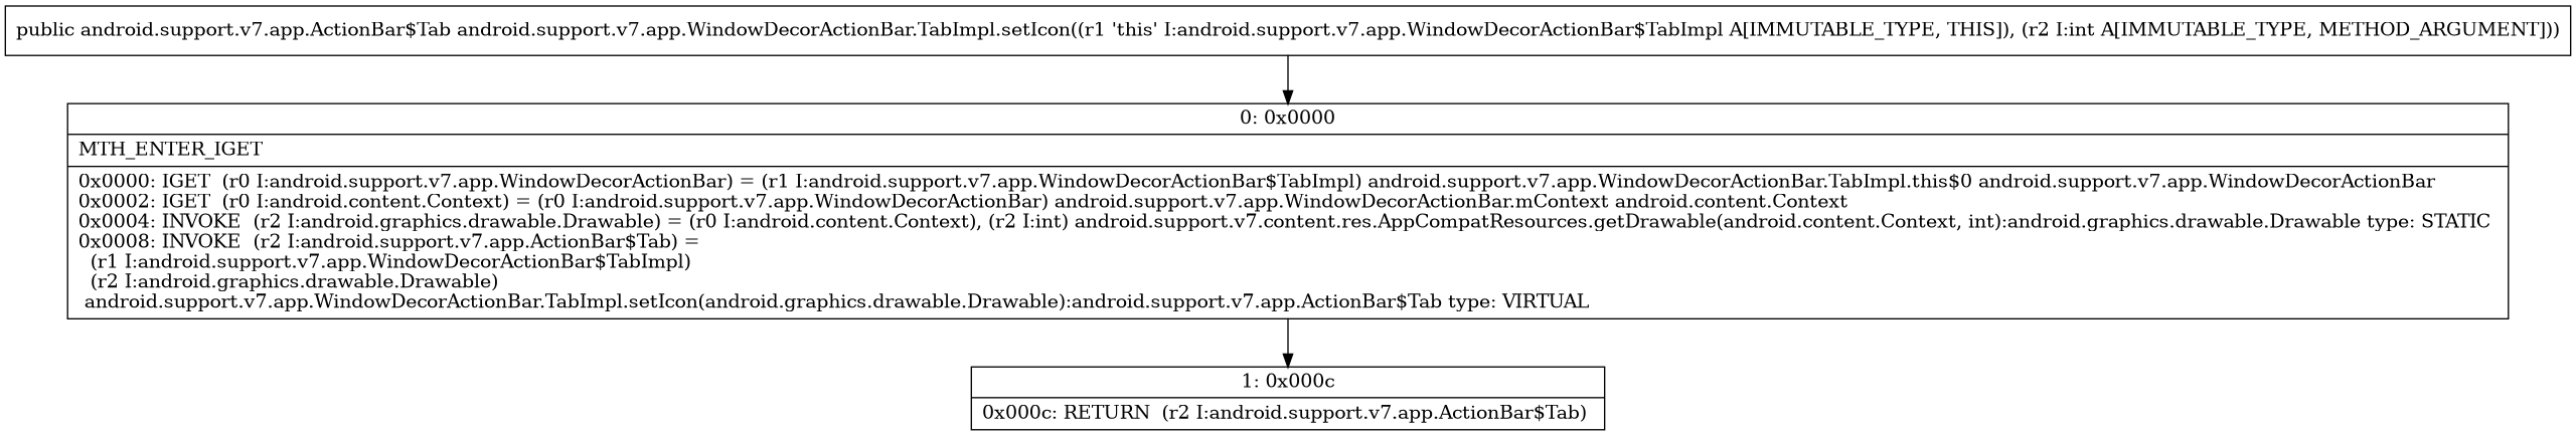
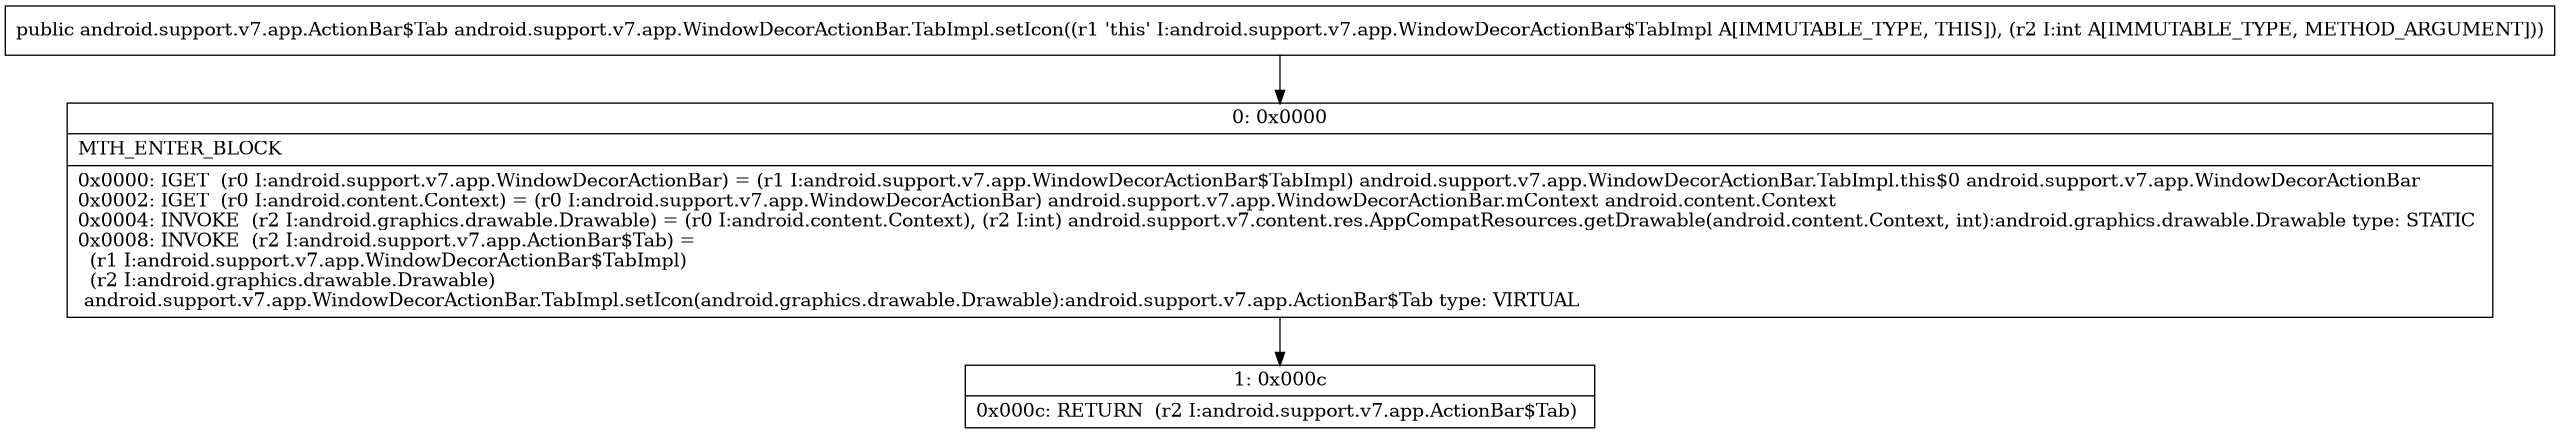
  digraph {
    node [shape=record]
-   n1 [label="{0\:\ 0x0000|MTH_ENTER_IGET\l|0x0000: IGET  (r0 I:android.support.v7.app.WindowDecorActionBar) = (r1 I:android.support.v7.app.WindowDecorActionBar$TabImpl) android.support.v7.app.WindowDecorActionBar.TabImpl.this$0 android.support.v7.app.WindowDecorActionBar \l0x0002: IGET  (r0 I:android.content.Context) = (r0 I:android.support.v7.app.WindowDecorActionBar) android.support.v7.app.WindowDecorActionBar.mContext android.content.Context \l0x0004: INVOKE  (r2 I:android.graphics.drawable.Drawable) = (r0 I:android.content.Context), (r2 I:int) android.support.v7.content.res.AppCompatResources.getDrawable(android.content.Context, int):android.graphics.drawable.Drawable type: STATIC \l0x0008: INVOKE  (r2 I:android.support.v7.app.ActionBar$Tab) = \l  (r1 I:android.support.v7.app.WindowDecorActionBar$TabImpl)\l  (r2 I:android.graphics.drawable.Drawable)\l android.support.v7.app.WindowDecorActionBar.TabImpl.setIcon(android.graphics.drawable.Drawable):android.support.v7.app.ActionBar$Tab type: VIRTUAL \l}"]
+   n1 [label="{0\:\ 0x0000|MTH_ENTER_BLOCK\l|0x0000: IGET  (r0 I:android.support.v7.app.WindowDecorActionBar) = (r1 I:android.support.v7.app.WindowDecorActionBar$TabImpl) android.support.v7.app.WindowDecorActionBar.TabImpl.this$0 android.support.v7.app.WindowDecorActionBar \l0x0002: IGET  (r0 I:android.content.Context) = (r0 I:android.support.v7.app.WindowDecorActionBar) android.support.v7.app.WindowDecorActionBar.mContext android.content.Context \l0x0004: INVOKE  (r2 I:android.graphics.drawable.Drawable) = (r0 I:android.content.Context), (r2 I:int) android.support.v7.content.res.AppCompatResources.getDrawable(android.content.Context, int):android.graphics.drawable.Drawable type: STATIC \l0x0008: INVOKE  (r2 I:android.support.v7.app.ActionBar$Tab) = \l  (r1 I:android.support.v7.app.WindowDecorActionBar$TabImpl)\l  (r2 I:android.graphics.drawable.Drawable)\l android.support.v7.app.WindowDecorActionBar.TabImpl.setIcon(android.graphics.drawable.Drawable):android.support.v7.app.ActionBar$Tab type: VIRTUAL \l}"]
    n2 [label="{1\:\ 0x000c|0x000c: RETURN  (r2 I:android.support.v7.app.ActionBar$Tab) \l}"]
    n3 [label="{public android.support.v7.app.ActionBar$Tab android.support.v7.app.WindowDecorActionBar.TabImpl.setIcon((r1 'this' I:android.support.v7.app.WindowDecorActionBar$TabImpl A[IMMUTABLE_TYPE, THIS]), (r2 I:int A[IMMUTABLE_TYPE, METHOD_ARGUMENT])) }"]
    n1 -> n2
    n3 -> n1
  }
